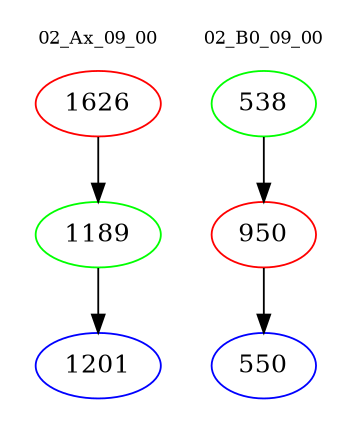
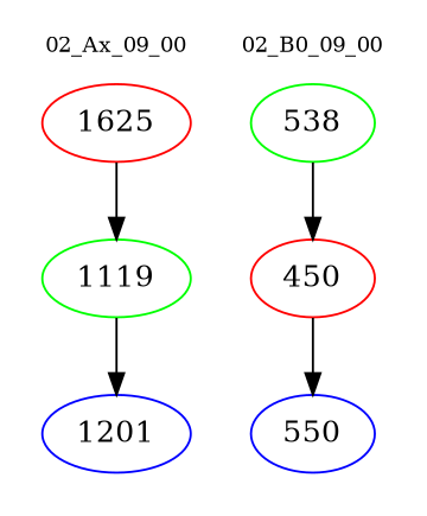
  digraph {
    node [color=green]
    edge [color=black]
-   n1 [label=1189]
+   n1 [label=1119]
    n2 [color=blue label=1201]
-   n3 [color=red label=1626]
+   n3 [color=red label=1625]
    n4 [label=538]
    n5 [color=blue label=550]
-   n6 [color=red label=950]
+   n6 [color=red label=450]
    subgraph cluster_1 {
      color=white
      fontsize=10
      label="02_Ax_09_00"
      n1
      n2
      n3
    }
    subgraph cluster_2 {
      color=white
      fontsize=10
      label="02_B0_09_00"
      n4
      n5
      n6
    }
    n1 -> n2
    n3 -> n1
    n4 -> n6
    n6 -> n5
  }
